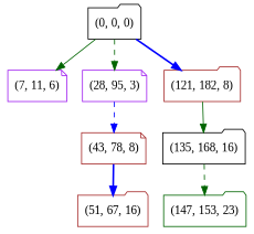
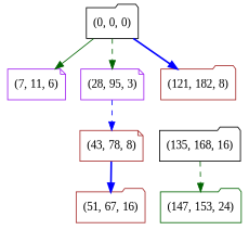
  digraph {
    fontname="Liberation Serif"
    node [color=brown fontname="Liberation Serif" shape=folder]
    edge [color=darkgreen fontname="Liberation Serif" style=dashed]
    "(7, 11, 6)" [color=purple shape=note]
    "(0, 0, 0)" [color=black]
    "(28, 95, 3)" [color=purple shape=note]
    "(121, 182, 8)"
    "(43, 78, 8)" [shape=note]
    "(135, 168, 16)" [color=black]
    "(51, 67, 16)"
-   "(147, 153, 23)" [color=darkgreen]
+   "(147, 153, 23)" [color=darkgreen label="(147, 153, 24)"]
    "(0, 0, 0)" -> "(7, 11, 6)" [style=solid]
    "(0, 0, 0)" -> "(28, 95, 3)"
    "(0, 0, 0)" -> "(121, 182, 8)" [color=blue style=bold]
    "(28, 95, 3)" -> "(43, 78, 8)" [color=blue]
-   "(121, 182, 8)" -> "(135, 168, 16)" [style=solid]
    "(43, 78, 8)" -> "(51, 67, 16)" [color=blue style=bold]
    "(135, 168, 16)" -> "(147, 153, 23)"
  }
